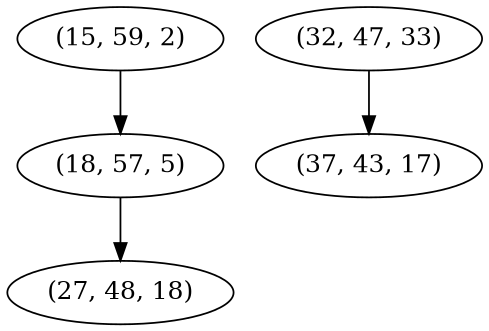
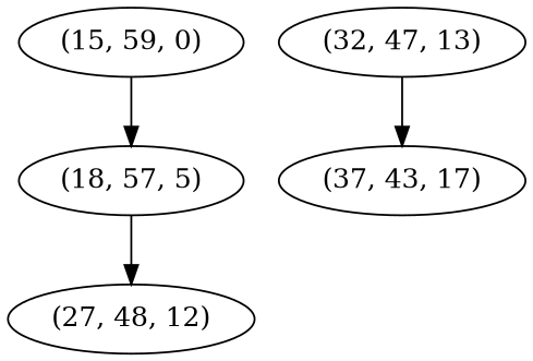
  digraph {
    n1 [label="(18, 57, 5)"]
-   "(15, 59, 2)"
-   "(27, 48, 12)" [label="(27, 48, 18)"]
-   "(32, 47, 13)" [label="(32, 47, 33)"]
+   "(15, 59, 2)" [label="(15, 59, 0)"]
+   "(27, 48, 12)"
+   "(32, 47, 13)"
    "(37, 43, 17)"
    n1 -> "(27, 48, 12)"
    "(15, 59, 2)" -> n1
    "(32, 47, 13)" -> "(37, 43, 17)"
  }
